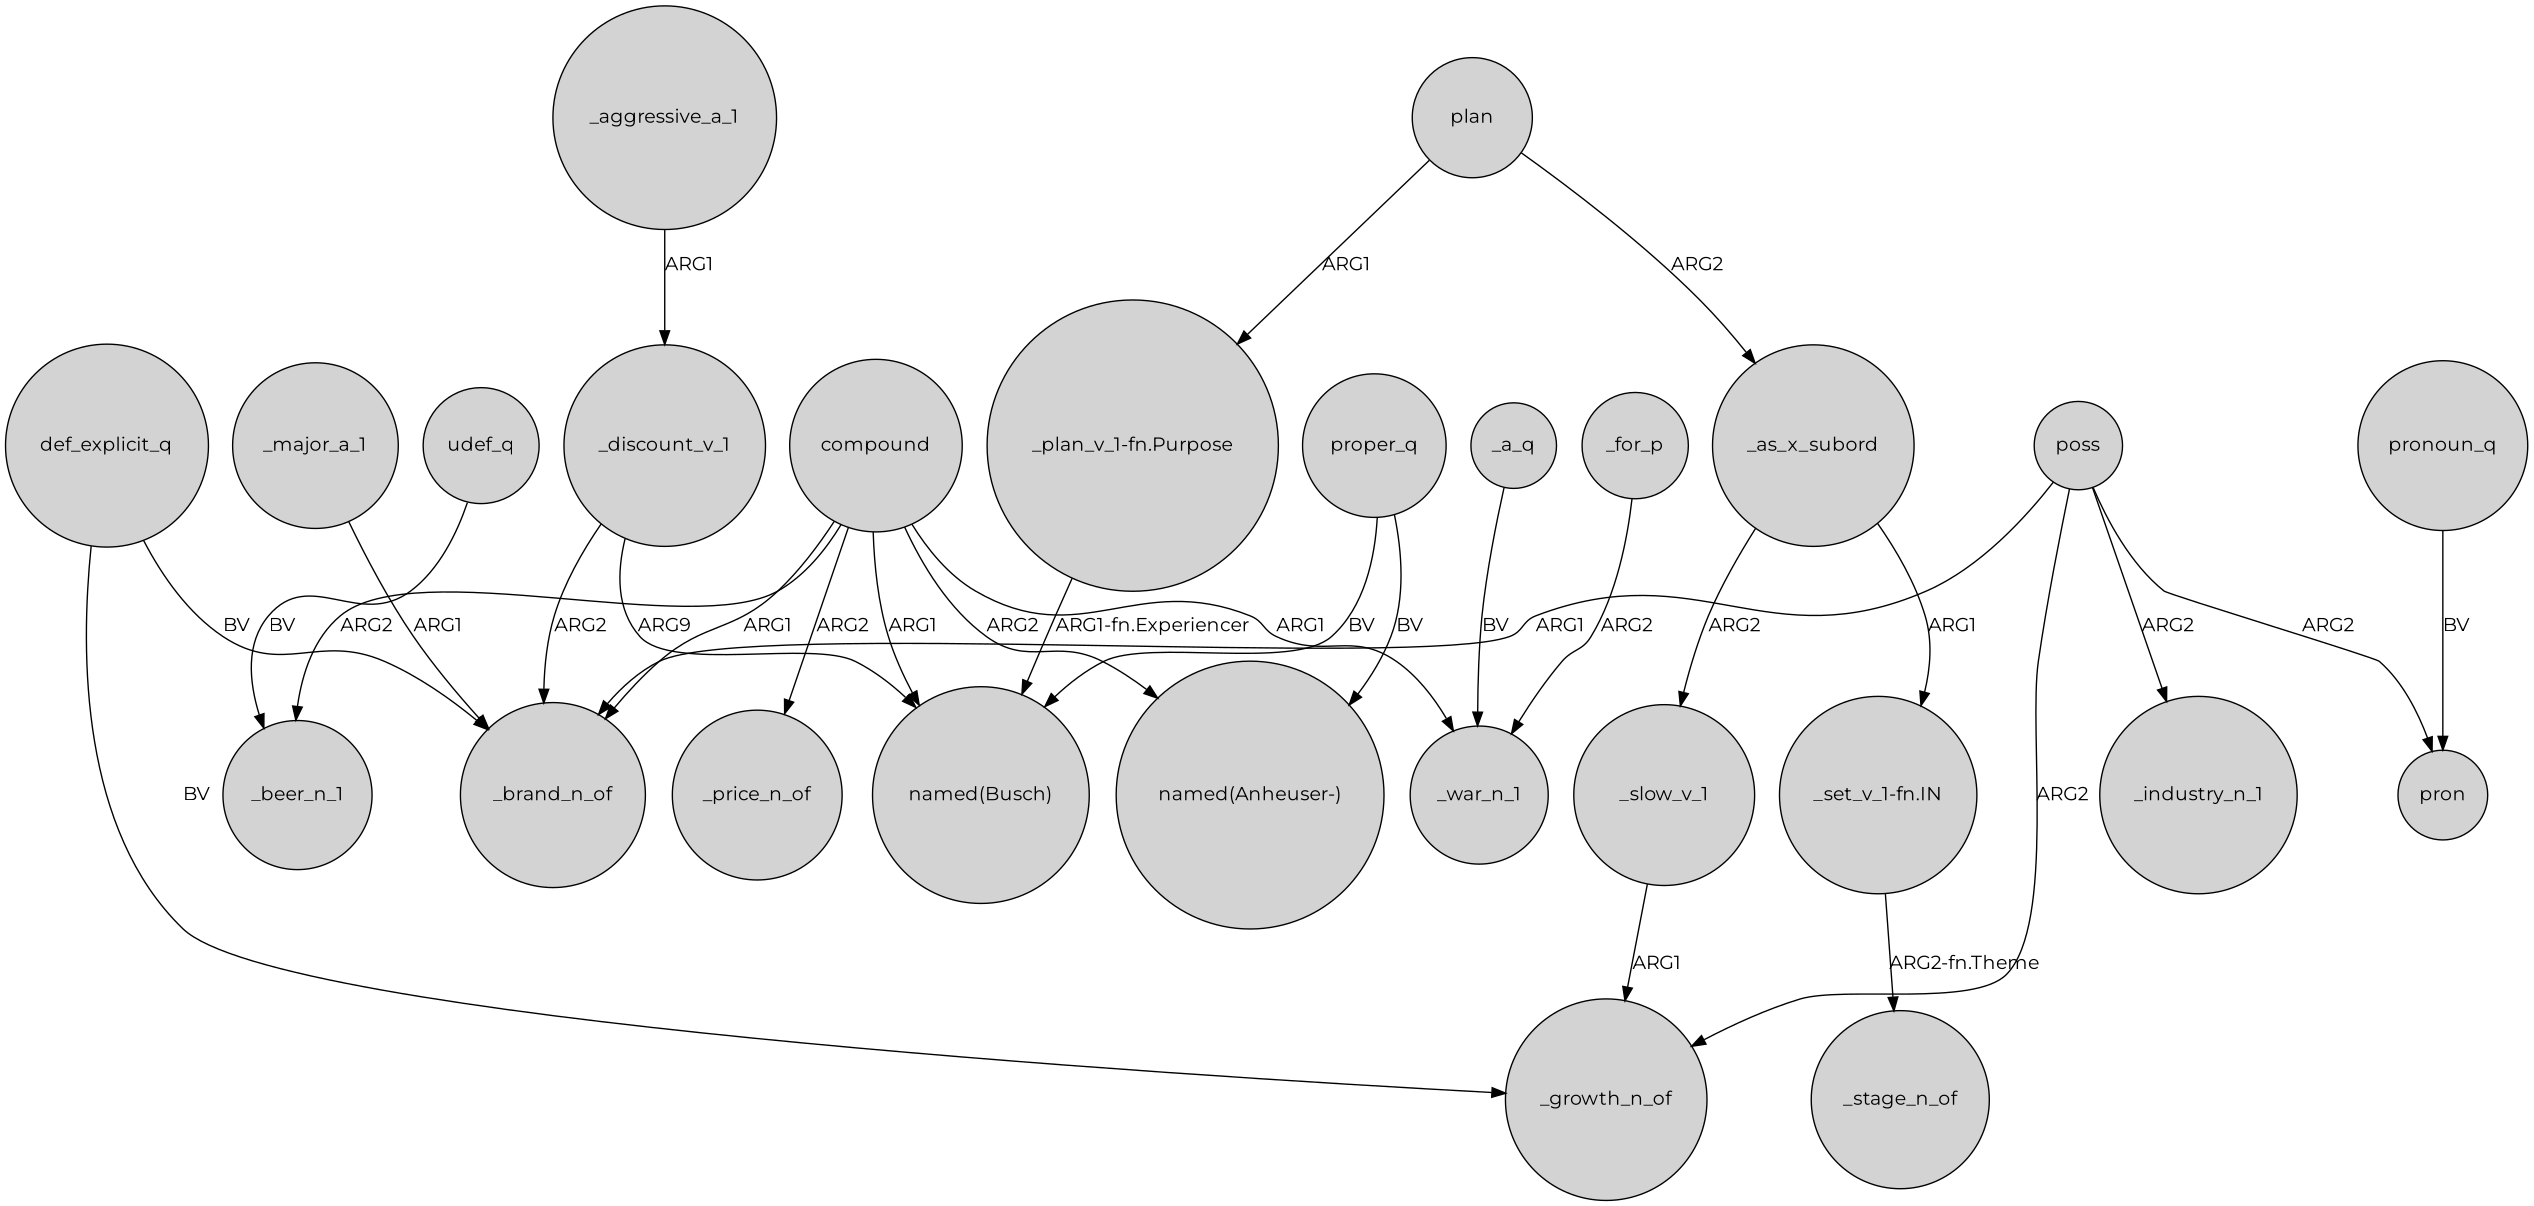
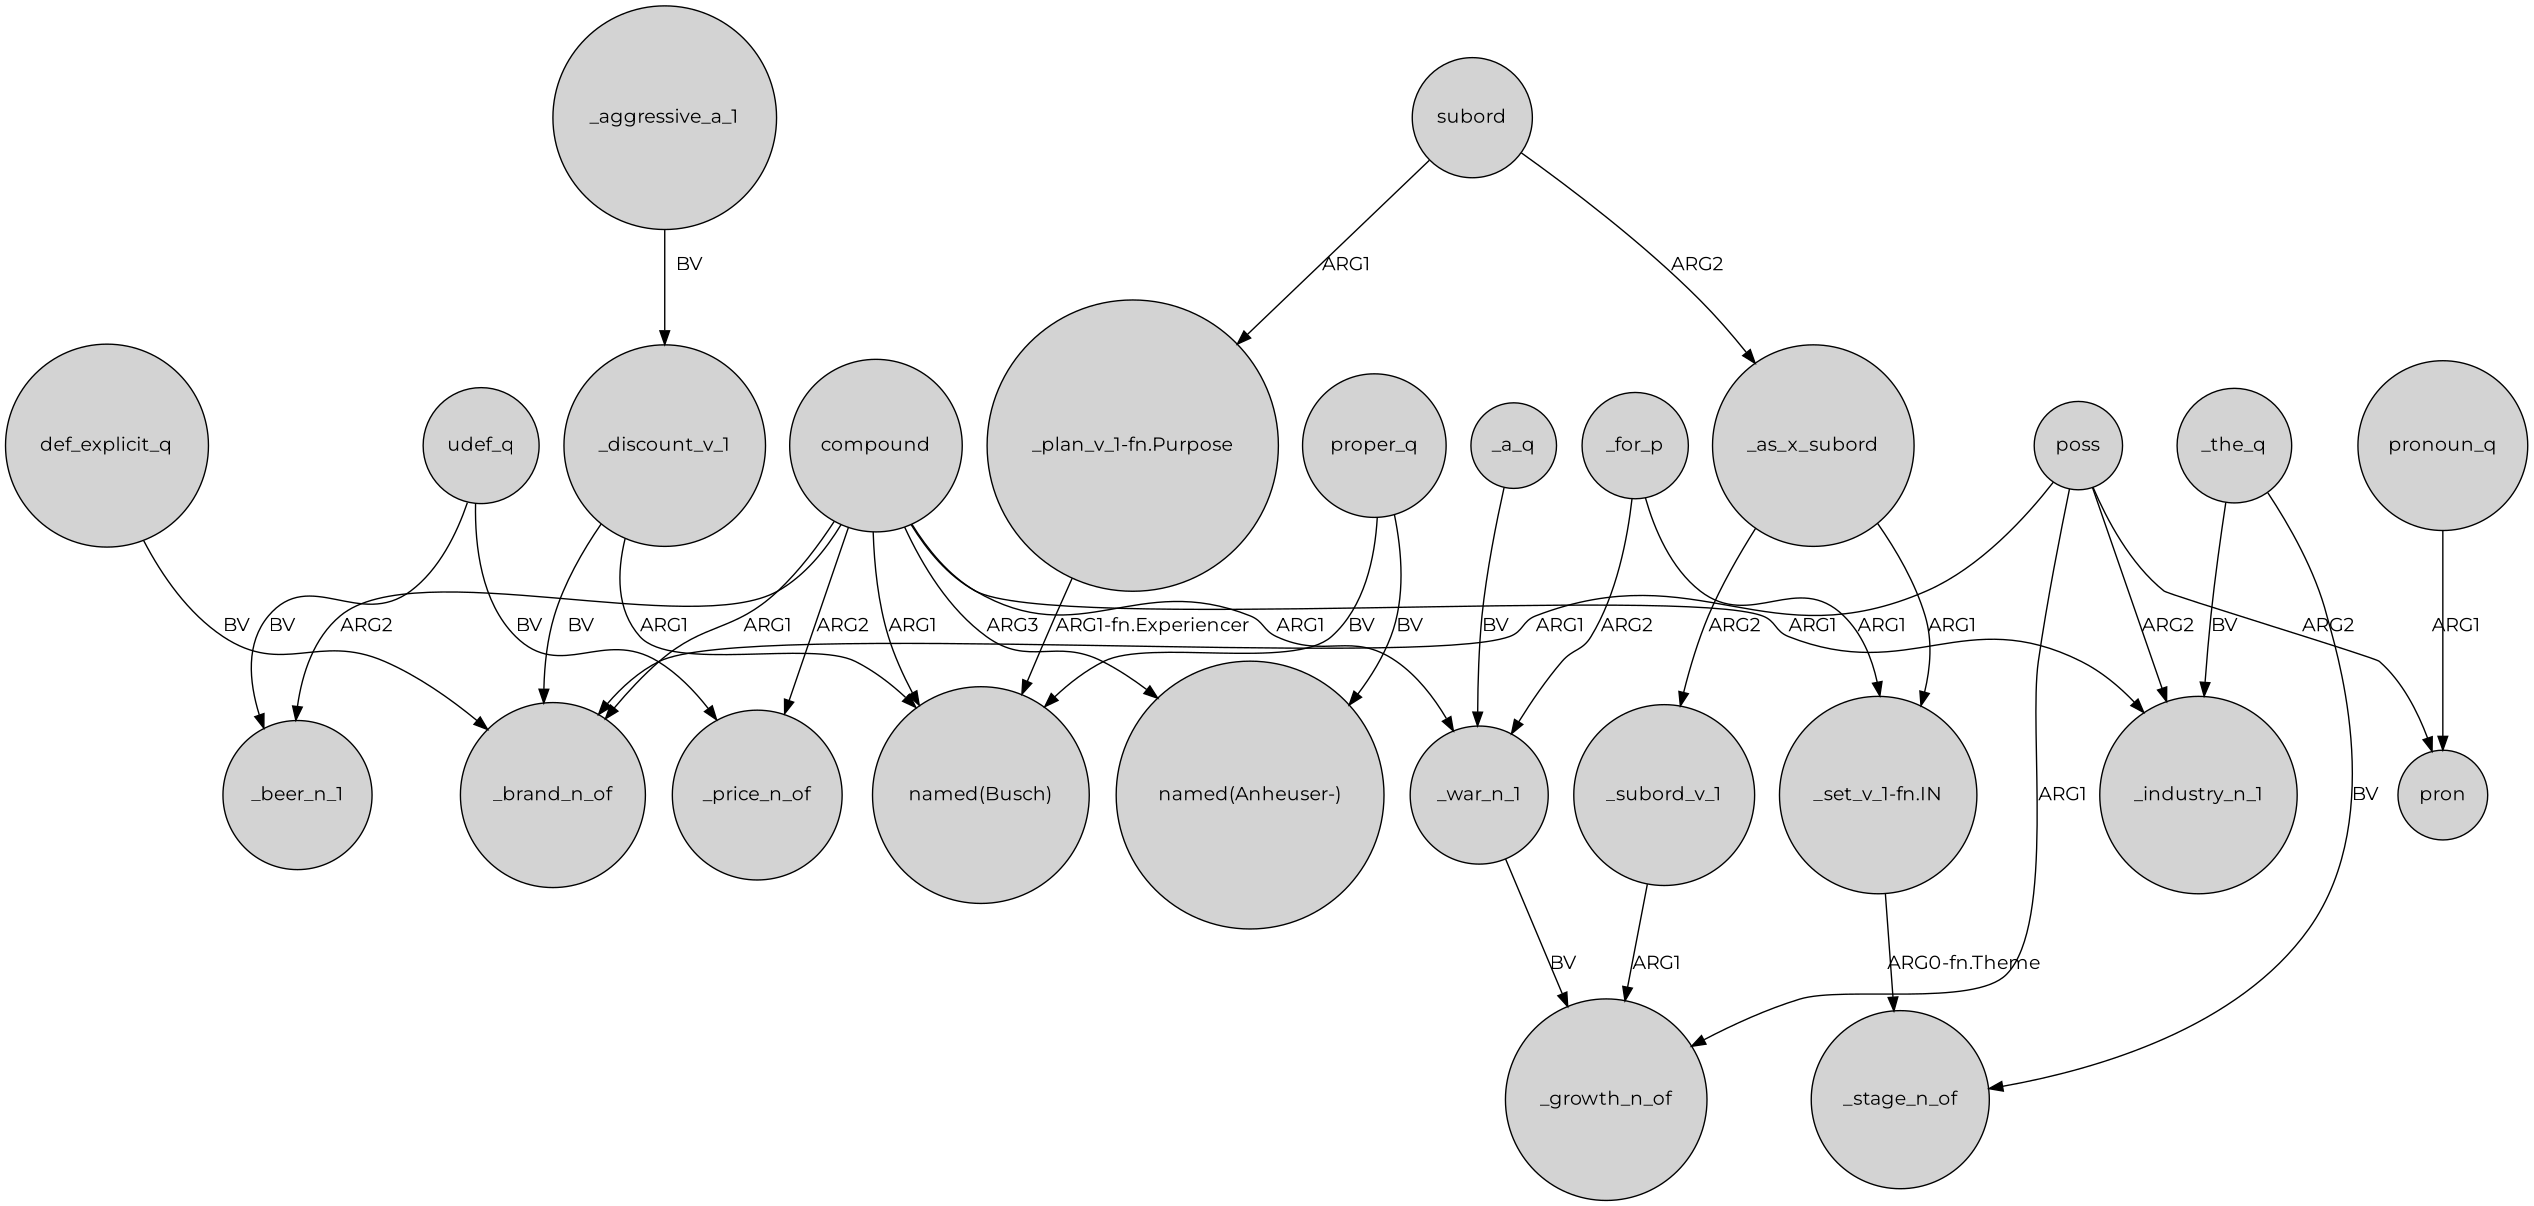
  digraph {
    fontname=Montserrat
    node [fontname=Montserrat shape=circle style=filled]
    edge [fontname=Montserrat]
-   _major_a_1
    _brand_n_of
    compound
    _price_n_of
    _beer_n_1
    "named(Busch)"
    _industry_n_1
    _war_n_1
    "named(Anheuser-)"
    udef_q
    poss
    pron
    _growth_n_of
+   _the_q
    _stage_n_of
    _as_x_subord
-   _slow_v_1
+   _slow_v_1 [label=_subord_v_1]
    "_set_v_1-fn.IN"
    _discount_v_1
    _for_p
    pronoun_q
    def_explicit_q
    proper_q
-   subord [label=plan]
+   subord
    "_plan_v_1-fn.Purpose"
    _aggressive_a_1
    _a_q
-   _major_a_1 -> _brand_n_of [label=ARG1]
    compound -> _brand_n_of [label=ARG1]
    compound -> _price_n_of [label=ARG2]
    compound -> _beer_n_1 [label=ARG2]
    compound -> "named(Busch)" [label=ARG1]
+   compound -> _industry_n_1 [label=ARG1]
    compound -> _war_n_1 [label=ARG1]
-   compound -> "named(Anheuser-)" [label=ARG2]
+   compound -> "named(Anheuser-)" [label=ARG3]
+   udef_q -> _price_n_of [label=BV]
    udef_q -> _beer_n_1 [label=BV]
    poss -> _brand_n_of [label=ARG1]
    poss -> _industry_n_1 [label=ARG2]
    poss -> pron [label=ARG2]
-   poss -> _growth_n_of [label=ARG2]
+   poss -> _growth_n_of [label=ARG1]
+   _the_q -> _industry_n_1 [label=BV]
+   _the_q -> _stage_n_of [label=BV]
    _as_x_subord -> _slow_v_1 [label=ARG2]
    _as_x_subord -> "_set_v_1-fn.IN" [label=ARG1]
    _slow_v_1 -> _growth_n_of [label=ARG1]
-   "_set_v_1-fn.IN" -> _stage_n_of [label="ARG2-fn.Theme"]
-   _discount_v_1 -> _brand_n_of [label=ARG2]
-   _discount_v_1 -> "named(Busch)" [label=ARG9]
+   "_set_v_1-fn.IN" -> _stage_n_of [label="ARG0-fn.Theme"]
+   _discount_v_1 -> _brand_n_of [label=BV]
+   _discount_v_1 -> "named(Busch)" [label=ARG1]
    _for_p -> _war_n_1 [label=ARG2]
-   pronoun_q -> pron [label=BV]
+   _for_p -> "_set_v_1-fn.IN" [label=ARG1]
+   pronoun_q -> pron [label=ARG1]
    def_explicit_q -> _brand_n_of [label=BV]
-   def_explicit_q -> _growth_n_of [label=BV]
+   _war_n_1 -> _growth_n_of [label=BV]
    proper_q -> "named(Busch)" [label=BV]
    proper_q -> "named(Anheuser-)" [label=BV]
    subord -> _as_x_subord [label=ARG2]
    subord -> "_plan_v_1-fn.Purpose" [label=ARG1]
    "_plan_v_1-fn.Purpose" -> "named(Busch)" [label="ARG1-fn.Experiencer"]
-   _aggressive_a_1 -> _discount_v_1 [label=ARG1]
+   _aggressive_a_1 -> _discount_v_1 [label=BV]
    _a_q -> _war_n_1 [label=BV]
  }
